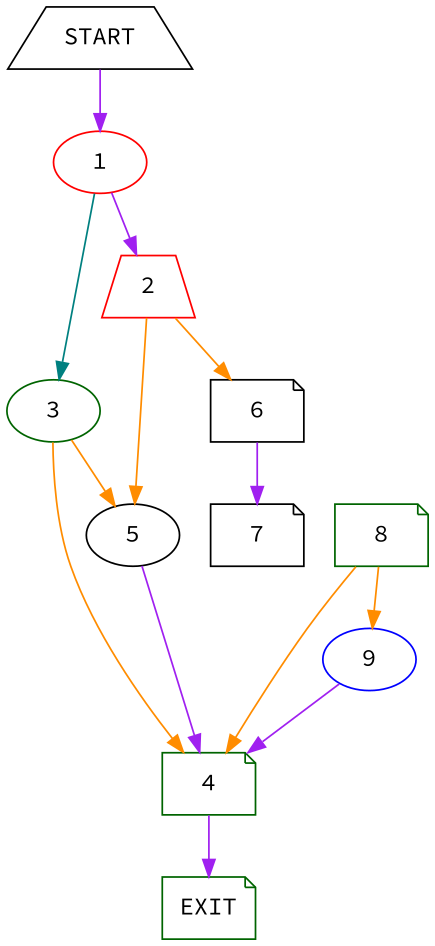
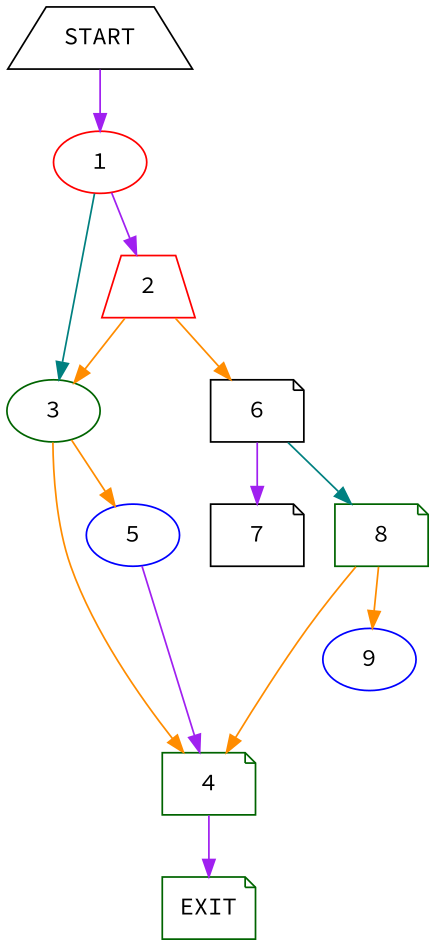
  digraph {
    fontname="Source Code Pro"
    node [color=darkgreen fontname="Source Code Pro" shape=note]
    edge [color=purple fontname="Source Code Pro"]
    n1 [color=black label=START shape=trapezium]
    1 [color=red shape=ellipse]
    2 [color=red shape=trapezium]
    3 [shape=ellipse]
    6 [color=black]
    4
-   5 [color=black shape=ellipse]
+   5 [color=blue shape=ellipse]
    7 [color=black]
    8
    n10 [label=EXIT]
    9 [color=blue shape=ellipse]
    n1 -> 1
    1 -> 2
    1 -> 3 [color=teal]
-   2 -> 5 [color=darkorange]
+   2 -> 3 [color=darkorange]
    2 -> 6 [color=darkorange]
    3 -> 4 [color=darkorange]
    3 -> 5 [color=darkorange]
    6 -> 7
+   6 -> 8 [color=teal]
    4 -> n10
    5 -> 4
    8 -> 4 [color=darkorange]
    8 -> 9 [color=darkorange]
-   9 -> 4
  }
